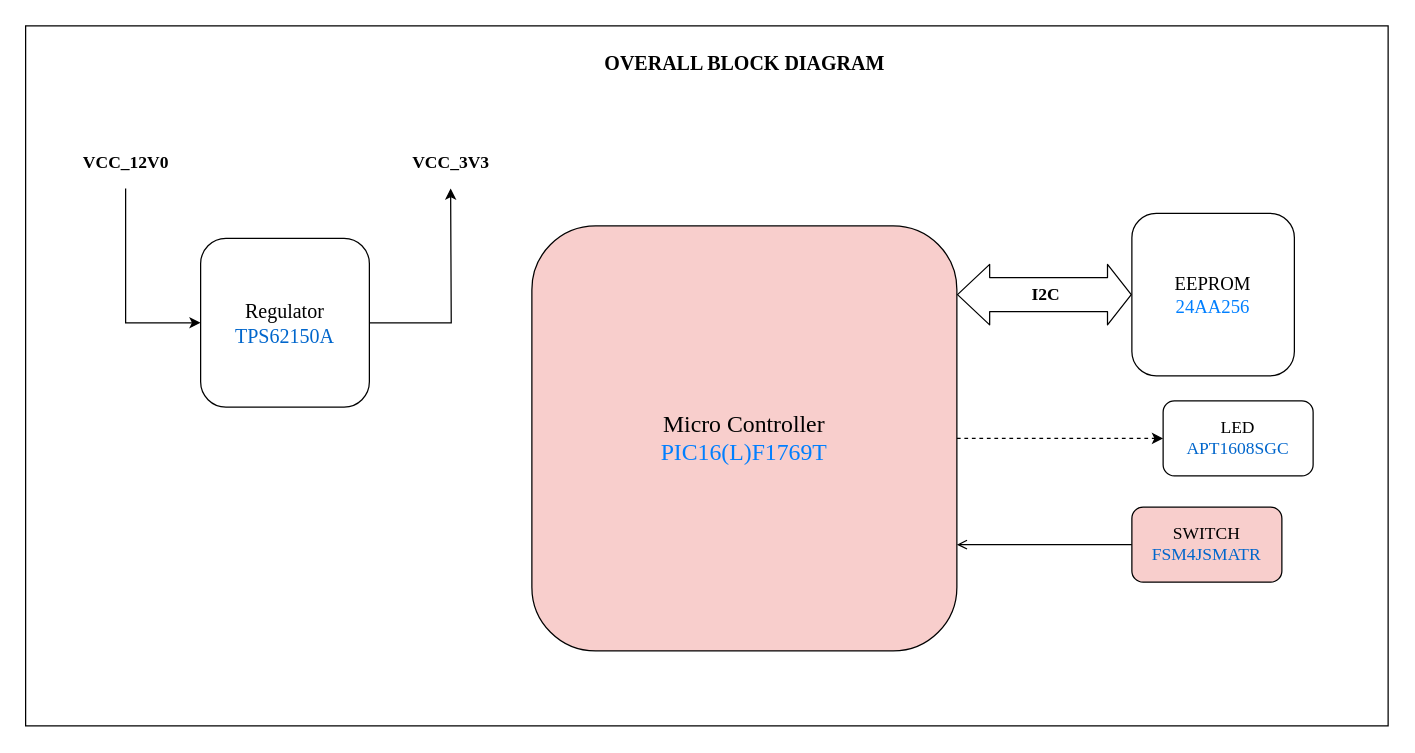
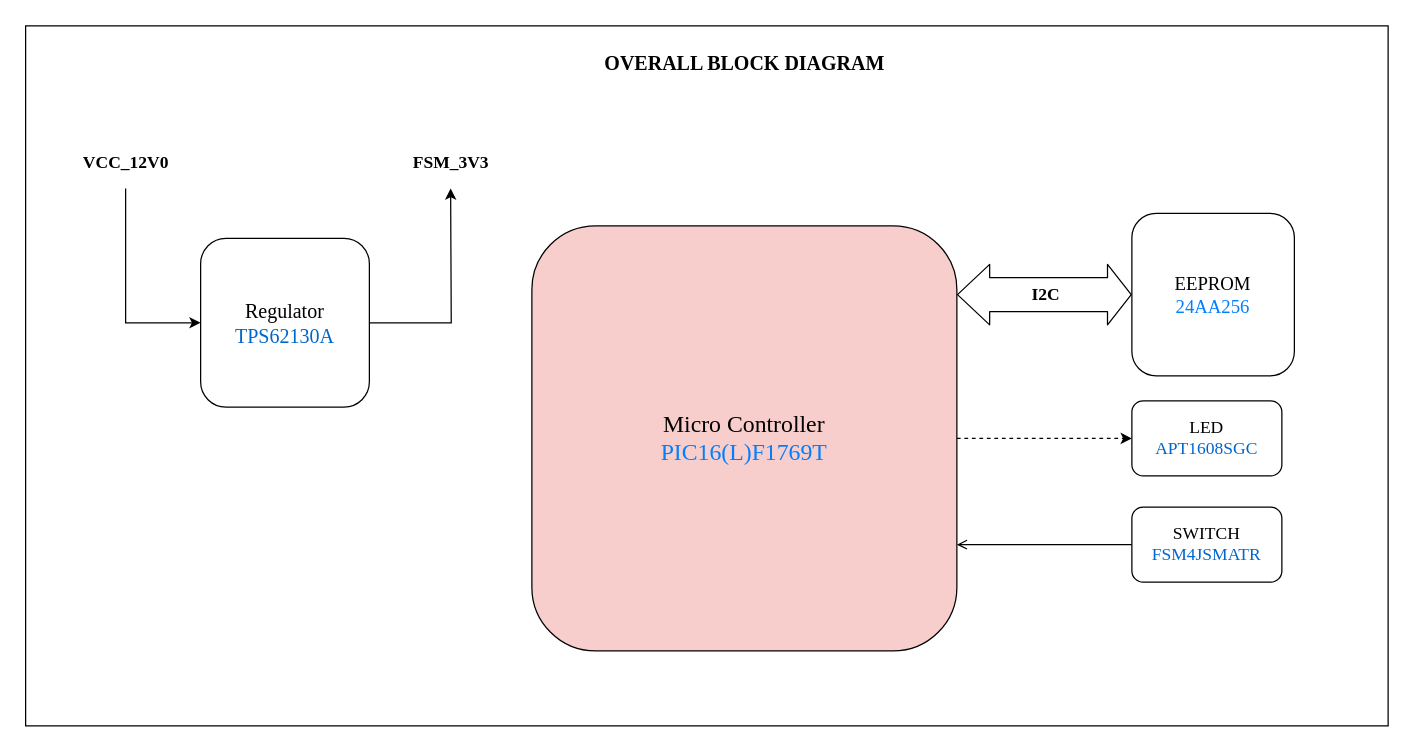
  <mxCell id="0" />
  <mxCell id="1" parent="0" />
  <mxCell id="2" value="" style="rounded=0;whiteSpace=wrap;html=1;" parent="1" vertex="1"><mxGeometry x="20" y="20" width="1090" height="560" as="geometry" /></mxCell>
  <mxCell id="3" style="edgeStyle=orthogonalEdgeStyle;rounded=0;orthogonalLoop=1;jettySize=auto;html=1;exitX=1;exitY=0.5;exitDx=0;exitDy=0;entryX=0;entryY=0.5;entryDx=0;entryDy=0;dashed=1;" parent="1" source="5" target="9" edge="1"><mxGeometry relative="1" as="geometry" /></mxCell>
  <mxCell id="4" style="edgeStyle=orthogonalEdgeStyle;rounded=0;orthogonalLoop=1;jettySize=auto;html=1;exitX=0;exitY=0.5;exitDx=0;exitDy=0;entryX=1;entryY=0.75;entryDx=0;entryDy=0;endArrow=open;" parent="1" source="10" target="5" edge="1"><mxGeometry relative="1" as="geometry" /></mxCell>
  <mxCell id="5" value="&lt;font face=&quot;Times New Roman&quot; style=&quot;font-size: 19px&quot;&gt;Micro Controller&lt;br&gt;&lt;font color=&quot;#007fff&quot; style=&quot;font-size: 19px&quot;&gt;PIC16(L)F1769T&lt;/font&gt;&lt;/font&gt;" style="whiteSpace=wrap;html=1;aspect=fixed;rounded=1;fillColor=#f8cecc;" parent="1" vertex="1"><mxGeometry x="425" y="180" width="340" height="340" as="geometry" /></mxCell>
  <mxCell id="6" value="&lt;font face=&quot;Times New Roman&quot; style=&quot;font-size: 15px&quot;&gt;EEPROM&lt;br&gt;&lt;font color=&quot;#007fff&quot; style=&quot;font-size: 15px&quot;&gt;24AA256&lt;/font&gt;&lt;/font&gt;" style="whiteSpace=wrap;html=1;aspect=fixed;rounded=1;" parent="1" vertex="1"><mxGeometry x="905" y="170" width="130" height="130" as="geometry" /></mxCell>
  <mxCell id="7" value="" style="shape=flexArrow;endArrow=classic;startArrow=classic;html=1;exitX=1;exitY=0.25;exitDx=0;exitDy=0;width=27.333;startSize=8.243;" parent="1" target="6" edge="1"><mxGeometry width="50" height="50" relative="1" as="geometry"><mxPoint x="765" y="235" as="sourcePoint" /><mxPoint x="535" y="200" as="targetPoint" /></mxGeometry></mxCell>
  <mxCell id="8" value="&lt;font face=&quot;Times New Roman&quot; size=&quot;1&quot;&gt;&lt;b style=&quot;font-size: 14px&quot;&gt;I2C&lt;/b&gt;&lt;/font&gt;" style="edgeLabel;html=1;align=center;verticalAlign=middle;resizable=0;points=[];" parent="7" vertex="1" connectable="0"><mxGeometry x="-0.223" y="-1" relative="1" as="geometry"><mxPoint x="16" y="-1" as="offset" /></mxGeometry></mxCell>
- <mxCell id="9" value="&lt;font face=&quot;Times New Roman&quot; style=&quot;font-size: 14px&quot;&gt;LED&lt;br&gt;&lt;font color=&quot;#0066cc&quot; style=&quot;font-size: 14px&quot;&gt;APT1608SGC&lt;/font&gt;&lt;/font&gt;" style="rounded=1;whiteSpace=wrap;html=1;" parent="1" vertex="1"><mxGeometry x="930" y="320" width="120" height="60" as="geometry" /></mxCell>
- <mxCell id="10" value="&lt;font face=&quot;Times New Roman&quot;&gt;&lt;span style=&quot;font-size: 14px&quot;&gt;SWITCH&lt;br&gt;&lt;font color=&quot;#0066cc&quot;&gt;FSM4JSMATR&lt;/font&gt;&lt;br&gt;&lt;/span&gt;&lt;/font&gt;" style="rounded=1;whiteSpace=wrap;html=1;fillColor=#f8cecc;" parent="1" vertex="1"><mxGeometry x="905" y="405" width="120" height="60" as="geometry" /></mxCell>
+ <mxCell id="9" value="&lt;font face=&quot;Times New Roman&quot; style=&quot;font-size: 14px&quot;&gt;LED&lt;br&gt;&lt;font color=&quot;#0066cc&quot; style=&quot;font-size: 14px&quot;&gt;APT1608SGC&lt;/font&gt;&lt;/font&gt;" style="rounded=1;whiteSpace=wrap;html=1;" parent="1" vertex="1"><mxGeometry x="905" y="320" width="120" height="60" as="geometry" /></mxCell>
+ <mxCell id="10" value="&lt;font face=&quot;Times New Roman&quot;&gt;&lt;span style=&quot;font-size: 14px&quot;&gt;SWITCH&lt;br&gt;&lt;font color=&quot;#0066cc&quot;&gt;FSM4JSMATR&lt;/font&gt;&lt;br&gt;&lt;/span&gt;&lt;/font&gt;" style="rounded=1;whiteSpace=wrap;html=1;" parent="1" vertex="1"><mxGeometry x="905" y="405" width="120" height="60" as="geometry" /></mxCell>
  <mxCell id="11" style="edgeStyle=orthogonalEdgeStyle;rounded=0;orthogonalLoop=1;jettySize=auto;html=1;exitX=0;exitY=0.5;exitDx=0;exitDy=0;entryX=0;entryY=0.5;entryDx=0;entryDy=0;" parent="1" target="13" edge="1"><mxGeometry relative="1" as="geometry"><mxPoint x="100" y="150" as="sourcePoint" /><Array as="points"><mxPoint x="100" y="258" /></Array></mxGeometry></mxCell>
  <mxCell id="12" style="edgeStyle=orthogonalEdgeStyle;rounded=0;orthogonalLoop=1;jettySize=auto;html=1;exitX=1;exitY=0.5;exitDx=0;exitDy=0;" parent="1" source="13" edge="1"><mxGeometry relative="1" as="geometry"><mxPoint x="360" y="150" as="targetPoint" /></mxGeometry></mxCell>
- <mxCell id="13" value="&lt;font face=&quot;Times New Roman&quot; style=&quot;font-size: 16px&quot;&gt;Regulator&lt;br&gt;&lt;font color=&quot;#0066cc&quot; style=&quot;font-size: 16px&quot;&gt;TPS62150A&lt;/font&gt;&lt;/font&gt;" style="whiteSpace=wrap;html=1;aspect=fixed;rounded=1;" parent="1" vertex="1"><mxGeometry x="160" y="190" width="135" height="135" as="geometry" /></mxCell>
+ <mxCell id="13" value="&lt;font face=&quot;Times New Roman&quot; style=&quot;font-size: 16px&quot;&gt;Regulator&lt;br&gt;&lt;font color=&quot;#0066cc&quot; style=&quot;font-size: 16px&quot;&gt;TPS62130A&lt;/font&gt;&lt;/font&gt;" style="whiteSpace=wrap;html=1;aspect=fixed;rounded=1;" parent="1" vertex="1"><mxGeometry x="160" y="190" width="135" height="135" as="geometry" /></mxCell>
  <mxCell id="14" value="&lt;font face=&quot;Times New Roman&quot; size=&quot;1&quot;&gt;&lt;b style=&quot;font-size: 14px&quot;&gt;VCC_12V0&lt;/b&gt;&lt;/font&gt;" style="text;html=1;align=center;verticalAlign=middle;resizable=0;points=[];autosize=1;" parent="1" vertex="1"><mxGeometry x="60" y="120" width="80" height="20" as="geometry" /></mxCell>
- <mxCell id="15" value="&lt;font face=&quot;Times New Roman&quot; size=&quot;1&quot;&gt;&lt;b style=&quot;font-size: 14px&quot;&gt;VCC_3V3&lt;/b&gt;&lt;/font&gt;" style="text;html=1;align=center;verticalAlign=middle;resizable=0;points=[];autosize=1;" parent="1" vertex="1"><mxGeometry x="320" y="120" width="80" height="20" as="geometry" /></mxCell>
+ <mxCell id="15" value="&lt;font face=&quot;Times New Roman&quot; size=&quot;1&quot;&gt;&lt;b style=&quot;font-size: 14px&quot;&gt;FSM_3V3&lt;/b&gt;&lt;/font&gt;" style="text;html=1;align=center;verticalAlign=middle;resizable=0;points=[];autosize=1;" parent="1" vertex="1"><mxGeometry x="320" y="120" width="80" height="20" as="geometry" /></mxCell>
  <mxCell id="16" value="&lt;font face=&quot;Times New Roman&quot; size=&quot;1&quot;&gt;&lt;b style=&quot;font-size: 16px&quot;&gt;OVERALL BLOCK DIAGRAM&lt;/b&gt;&lt;/font&gt;" style="text;html=1;align=center;verticalAlign=middle;resizable=0;points=[];autosize=1;" vertex="1" parent="1"><mxGeometry x="475" y="40" width="240" height="20" as="geometry" /></mxCell>
